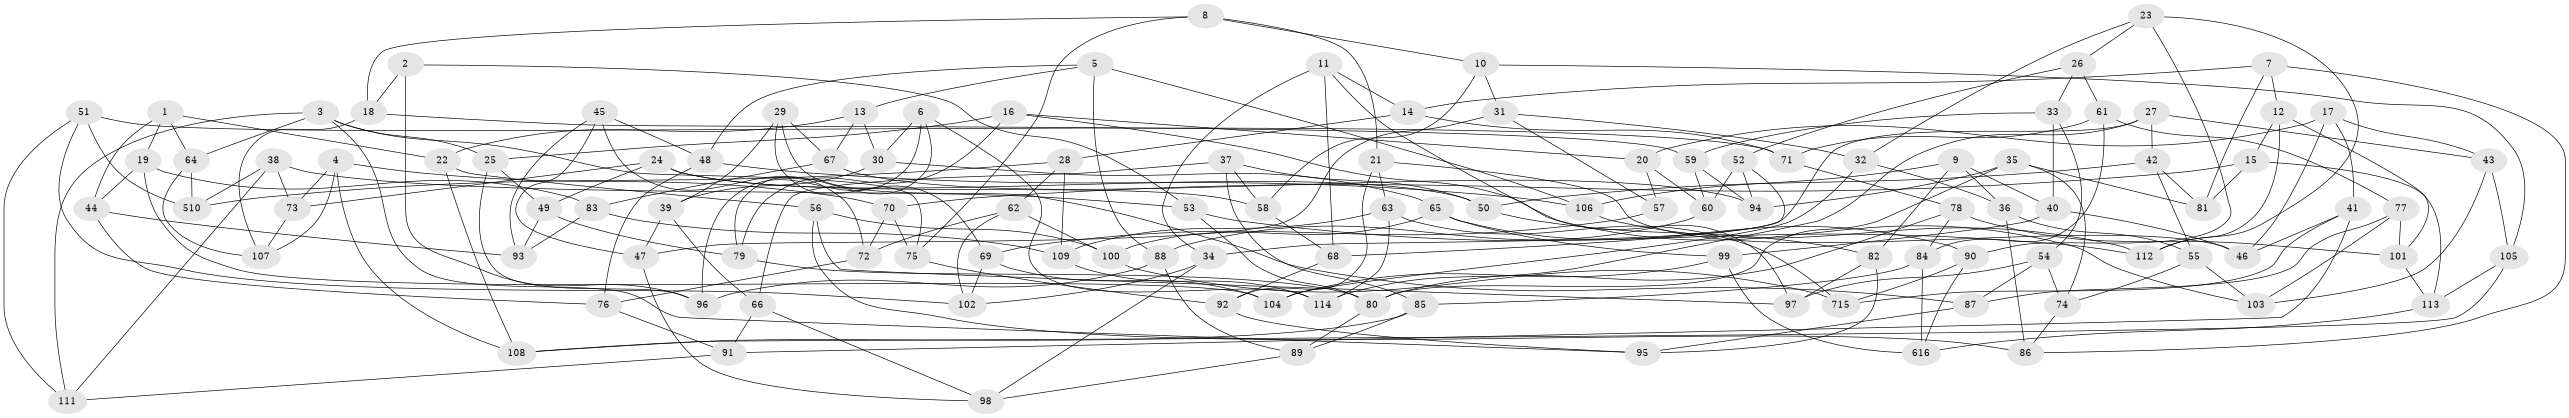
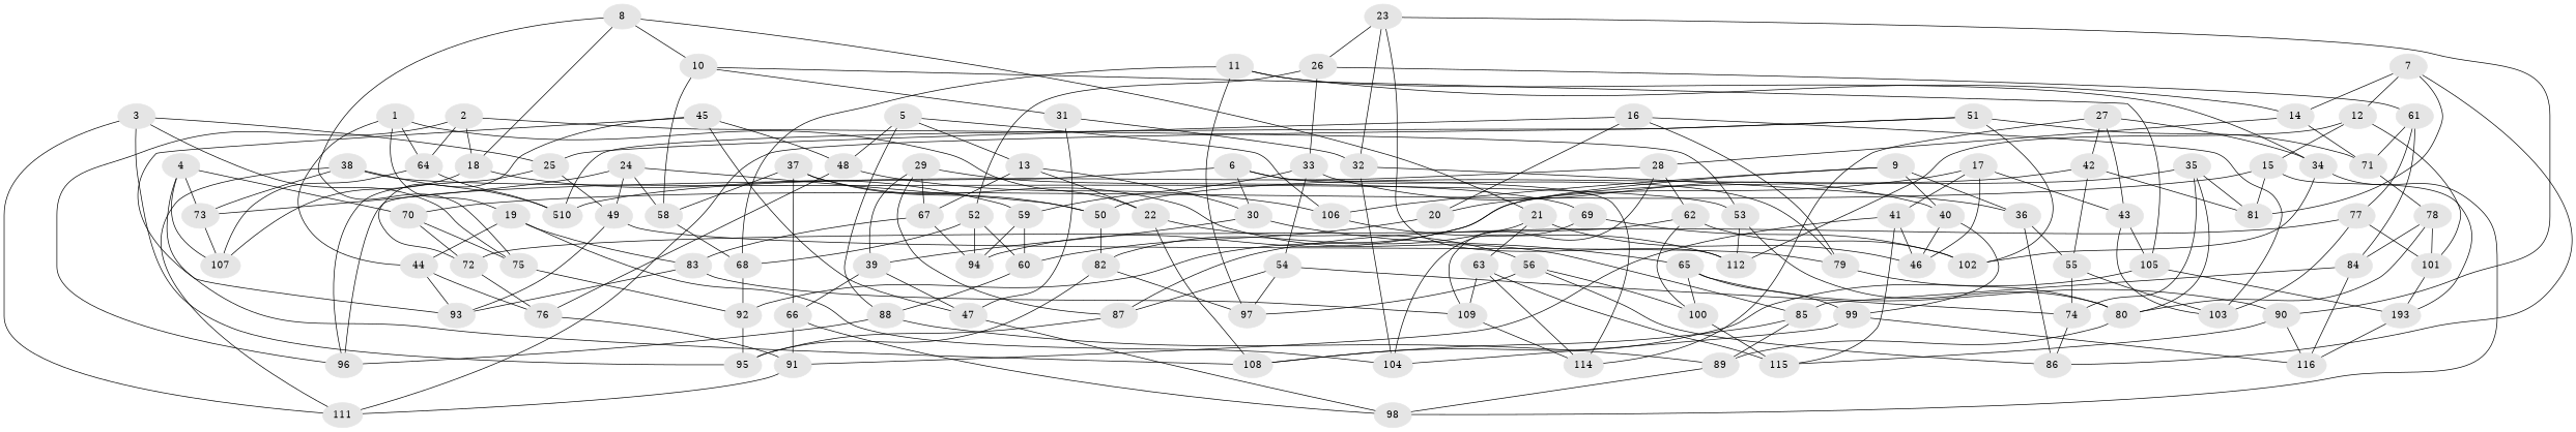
  graph {
    node [color=gray90 style=filled]
    1
    19
    22
    44
    64
    83
    104
    108
    56
    76
    93
    107
    n13 [label=510]
    2
    18
    53
    96
    59
    112
    80
    3
    25
    75
    95
    111
    49
    92
    4
    70
    73
    72
    5
    13
    48
    88
    106
    30
    67
    89
    6
    79
    114
    39
    65
    7
    12
    14
    81
    86
    15
    101
    28
    71
    8
    10
    21
    31
    58
    105
    46
    63
    9
    36
    40
    82
    55
    99
    97
-   57
    32
    47
    68
-   113
+   113 [label=193]
    11
    34
    98
    102
    94
    62
    109
    78
-   116 [label=616]
+   116
    16
    20
    103
    60
    17
    41
    43
    91
-   115 [label=715]
+   115
    69
    100
    23
    26
    90
    33
    52
    61
    24
    50
    54
    77
    84
    27
    42
    29
    87
    66
    74
    35
    37
    85
    38
    45
    51
    1 -- 19
    1 -- 22
    1 -- 44
    1 -- 64
    19 -- 44
    19 -- 83
    19 -- 104
    22 -- 108
    22 -- 56
    44 -- 76
    44 -- 93
    64 -- 107
    64 -- n13
    83 -- 93
    83 -- 109
    56 -- 86
    56 -- 97
    56 -- 100
    76 -- 91
-   3 -- 64
+   2 -- 64
    2 -- 18
    2 -- 53
    2 -- 96
    18 -- 107
    18 -- 59
    53 -- 112
    53 -- 80
    59 -- 94
    59 -- 60
    80 -- 89
    3 -- 25
    3 -- 75
    3 -- 95
    3 -- 111
    25 -- 96
    25 -- 49
    75 -- 92
    49 -- 93
    49 -- 79
    92 -- 95
    4 -- 108
    4 -- 107
    4 -- 70
    4 -- 73
    70 -- 75
    70 -- 72
    73 -- 107
    72 -- 76
    5 -- 13
    5 -- 48
    5 -- 88
    5 -- 106
    13 -- 22
    13 -- 30
    13 -- 67
    48 -- 76
    48 -- 106
    88 -- 96
    88 -- 89
    106 -- 112
    30 -- 39
    30 -- 65
    67 -- 83
    67 -- 94
    89 -- 98
    6 -- 96
    6 -- 30
    6 -- 79
    6 -- 114
    79 -- 80
    39 -- 47
    39 -- 66
    65 -- 99
    65 -- 100
    65 -- 90
    7 -- 12
    7 -- 14
    7 -- 81
    7 -- 86
    12 -- 112
    12 -- 15
    12 -- 101
    14 -- 28
    14 -- 71
    15 -- 70
    15 -- 81
    15 -- 113
    101 -- 113
    28 -- n13
    28 -- 62
    28 -- 109
    71 -- 78
    8 -- 18
    8 -- 75
    8 -- 10
    8 -- 21
    10 -- 31
    10 -- 58
    10 -- 105
    21 -- 92
    21 -- 46
    21 -- 63
-   31 -- 57
    31 -- 32
    31 -- 47
    58 -- 68
    105 -- 108
    105 -- 113
    63 -- 114
    63 -- 109
    63 -- 115
    9 -- 106
    9 -- 36
    9 -- 40
    9 -- 82
    36 -- 86
    36 -- 55
    40 -- 46
    40 -- 99
    82 -- 95
    82 -- 97
    55 -- 103
    55 -- 74
    99 -- 104
    99 -- 116
-   57 -- 69
    32 -- 104
    32 -- 36
    47 -- 98
    68 -- 92
    113 -- 116
    11 -- 14
    11 -- 97
    11 -- 68
    11 -- 34
    34 -- 98
    34 -- 102
    62 -- 72
    62 -- 102
    62 -- 100
    109 -- 114
    78 -- 80
    78 -- 101
    78 -- 84
    16 -- 25
    16 -- 79
    16 -- 20
    16 -- 103
-   20 -- 57
    20 -- 60
    60 -- 88
    17 -- 46
    17 -- 20
    17 -- 41
    17 -- 43
    41 -- 46
    41 -- 91
    41 -- 115
    43 -- 105
    43 -- 103
    91 -- 111
    69 -- 104
    69 -- 102
    100 -- 115
    23 -- 112
    23 -- 32
    23 -- 26
    23 -- 90
    26 -- 33
    26 -- 52
    26 -- 61
    90 -- 116
    90 -- 115
    33 -- 59
    33 -- 40
    33 -- 54
    52 -- 68
    52 -- 94
    52 -- 60
    61 -- 71
    61 -- 77
    61 -- 84
    24 -- 49
    24 -- 73
    24 -- 58
    24 -- 50
    50 -- 82
    54 -- 97
    54 -- 87
    54 -- 74
    77 -- 101
    77 -- 103
    77 -- 87
    84 -- 116
    84 -- 85
    27 -- 114
    27 -- 34
    27 -- 43
    27 -- 42
    42 -- 81
    42 -- 55
    42 -- 50
    29 -- 67
    29 -- 39
    29 -- 69
    29 -- 87
    87 -- 95
    66 -- 98
    66 -- 91
    74 -- 86
    35 -- 80
    35 -- 81
    35 -- 94
    35 -- 74
    37 -- 58
    37 -- 50
    37 -- 66
    37 -- 85
    85 -- 108
    85 -- 89
    38 -- n13
    38 -- 53
    38 -- 111
    38 -- 73
    45 -- 93
    45 -- 72
    45 -- 48
    45 -- 47
    51 -- n13
    51 -- 111
    51 -- 71
    51 -- 102
  }
